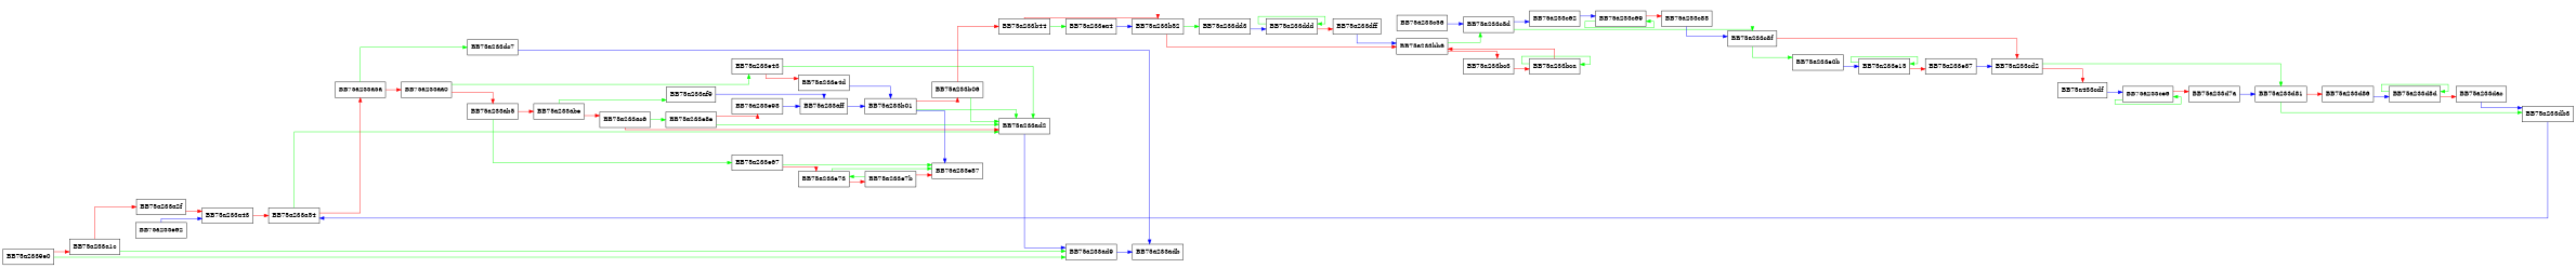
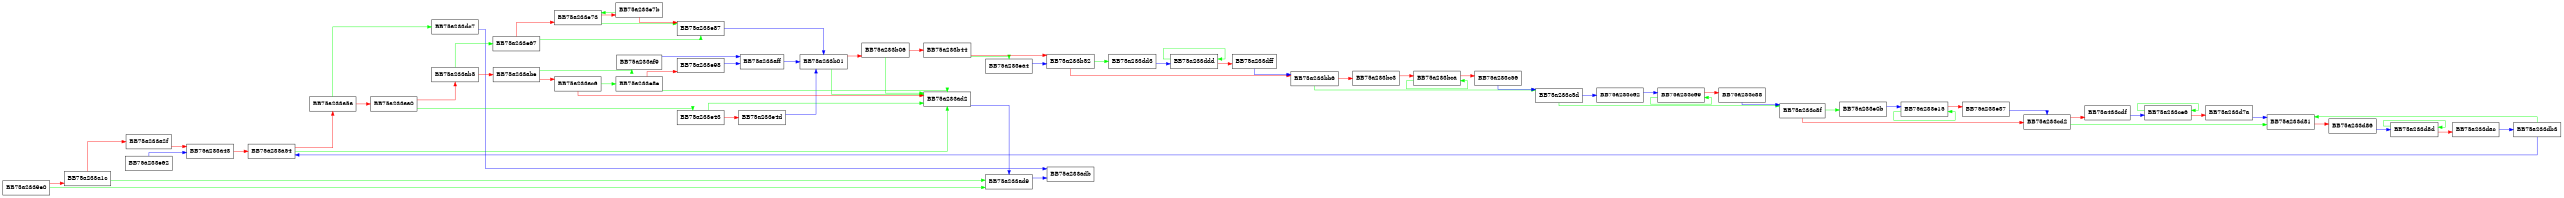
  digraph {
    rankdir=LR
    splines=ortho
    node [shape=box]
    edge [color=red]
    BB75a2339e0
    BB75a233ad9
    BB75a233a1c
    BB75a233adb
    BB75a233a2f
    BB75a233a43
    BB75a233a54
    BB75a233e62
    BB75a233ad2
    BB75a233a5a
    BB75a233dc7
    BB75a233aa0
    BB75a233e43
    BB75a233ab5
    BB75a233e4d
    BB75a233e67
    BB75a233abe
    BB75a233b01
    BB75a233e87
    BB75a233e73
    BB75a233af9
    BB75a233ac6
    BB75a233e7b
    BB75a233aff
    BB75a233e8e
    BB75a233e98
    BB75a233b06
    BB75a233b44
    BB75a233ea4
    BB75a233b52
    BB75a233dd3
    BB75a233bb6
    BB75a233ddd
    BB75a233c5d
    BB75a233bc3
    BB75a233dff
    BB75a233c8f
    BB75a233c62
    BB75a233bca
    BB75a233e0b
    BB75a233cd2
    BB75a233c69
    BB75a233c56
    BB75a233e15
    BB75a233d81
    n46 [label=BB75a433cdf]
    BB75a233c88
    BB75a233e37
    BB75a233db3
    BB75a233d86
    BB75a233ce6
    BB75a233d8d
    BB75a233d7a
    BB75a233dac
    BB75a2339e0 -> BB75a233ad9 [color=green]
    BB75a2339e0 -> BB75a233a1c
    BB75a233ad9 -> BB75a233adb [color=blue]
    BB75a233a1c -> BB75a233ad9 [color=green]
    BB75a233a1c -> BB75a233a2f
    BB75a233a2f -> BB75a233a43
    BB75a233a43 -> BB75a233a54
    BB75a233a54 -> BB75a233ad2 [color=green]
    BB75a233a54 -> BB75a233a5a
    BB75a233e62 -> BB75a233a43 [color=blue]
    BB75a233ad2 -> BB75a233ad9 [color=blue]
    BB75a233a5a -> BB75a233dc7 [color=green]
    BB75a233a5a -> BB75a233aa0
    BB75a233dc7 -> BB75a233adb [color=blue]
    BB75a233aa0 -> BB75a233e43 [color=green]
    BB75a233aa0 -> BB75a233ab5
    BB75a233e43 -> BB75a233ad2 [color=green]
    BB75a233e43 -> BB75a233e4d
    BB75a233ab5 -> BB75a233e67 [color=green]
    BB75a233ab5 -> BB75a233abe
    BB75a233e4d -> BB75a233b01 [color=blue]
    BB75a233e67 -> BB75a233e87 [color=green]
    BB75a233e67 -> BB75a233e73
    BB75a233abe -> BB75a233af9 [color=green]
    BB75a233abe -> BB75a233ac6
    BB75a233b01 -> BB75a233ad2 [color=green]
    BB75a233b01 -> BB75a233b06
-   BB75a233b01 -> BB75a233e87 [color=blue]
+   BB75a233e87 -> BB75a233b01 [color=blue]
    BB75a233e73 -> BB75a233e87 [color=green]
    BB75a233e73 -> BB75a233e7b
    BB75a233af9 -> BB75a233aff [color=blue]
    BB75a233ac6 -> BB75a233ad2
    BB75a233ac6 -> BB75a233e8e [color=green]
    BB75a233e7b -> BB75a233e87
    BB75a233e7b -> BB75a233e73 [color=green]
    BB75a233aff -> BB75a233b01 [color=blue]
    BB75a233e8e -> BB75a233ad2 [color=green]
    BB75a233e8e -> BB75a233e98
    BB75a233e98 -> BB75a233aff [color=blue]
    BB75a233b06 -> BB75a233ad2 [color=green]
    BB75a233b06 -> BB75a233b44
    BB75a233b44 -> BB75a233ea4 [color=green]
    BB75a233b44 -> BB75a233b52
    BB75a233ea4 -> BB75a233b52 [color=blue]
    BB75a233b52 -> BB75a233dd3 [color=green]
    BB75a233b52 -> BB75a233bb6
    BB75a233dd3 -> BB75a233ddd [color=blue]
    BB75a233bb6 -> BB75a233c5d [color=green]
    BB75a233bb6 -> BB75a233bc3
    BB75a233ddd -> BB75a233ddd [color=green]
    BB75a233ddd -> BB75a233dff
    BB75a233c5d -> BB75a233c8f [color=green]
    BB75a233c5d -> BB75a233c62 [color=blue]
    BB75a233bc3 -> BB75a233bca
    BB75a233dff -> BB75a233bb6 [color=blue]
    BB75a233c8f -> BB75a233e0b [color=green]
    BB75a233c8f -> BB75a233cd2
    BB75a233c62 -> BB75a233c69 [color=blue]
    BB75a233bca -> BB75a233bca [color=green]
-   BB75a233bca -> BB75a233bb6
+   BB75a233bca -> BB75a233c56
    BB75a233e0b -> BB75a233e15 [color=blue]
    BB75a233cd2 -> BB75a233d81 [color=green]
    BB75a233cd2 -> n46
    BB75a233c69 -> BB75a233c69 [color=green]
    BB75a233c69 -> BB75a233c88
    BB75a233c56 -> BB75a233c5d [color=blue]
    BB75a233e15 -> BB75a233e15 [color=green]
    BB75a233e15 -> BB75a233e37
-   BB75a233d81 -> BB75a233db3 [color=green]
+   BB75a233db3 -> BB75a233d81 [color=green]
    BB75a233d81 -> BB75a233d86
    n46 -> BB75a233ce6 [color=blue]
    BB75a233c88 -> BB75a233c8f [color=blue]
    BB75a233e37 -> BB75a233cd2 [color=blue]
    BB75a233db3 -> BB75a233a54 [color=blue]
    BB75a233d86 -> BB75a233d8d [color=blue]
    BB75a233ce6 -> BB75a233ce6 [color=green]
    BB75a233ce6 -> BB75a233d7a
    BB75a233d8d -> BB75a233d8d [color=green]
    BB75a233d8d -> BB75a233dac
    BB75a233d7a -> BB75a233d81 [color=blue]
    BB75a233dac -> BB75a233db3 [color=blue]
  }
